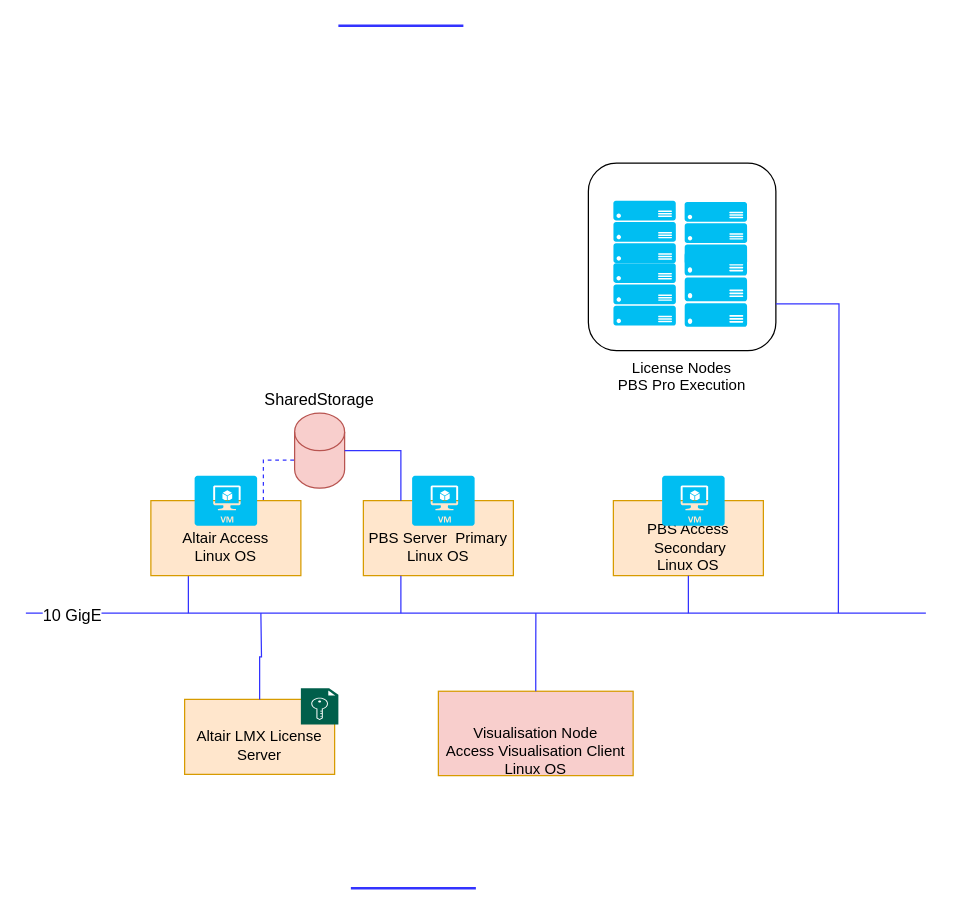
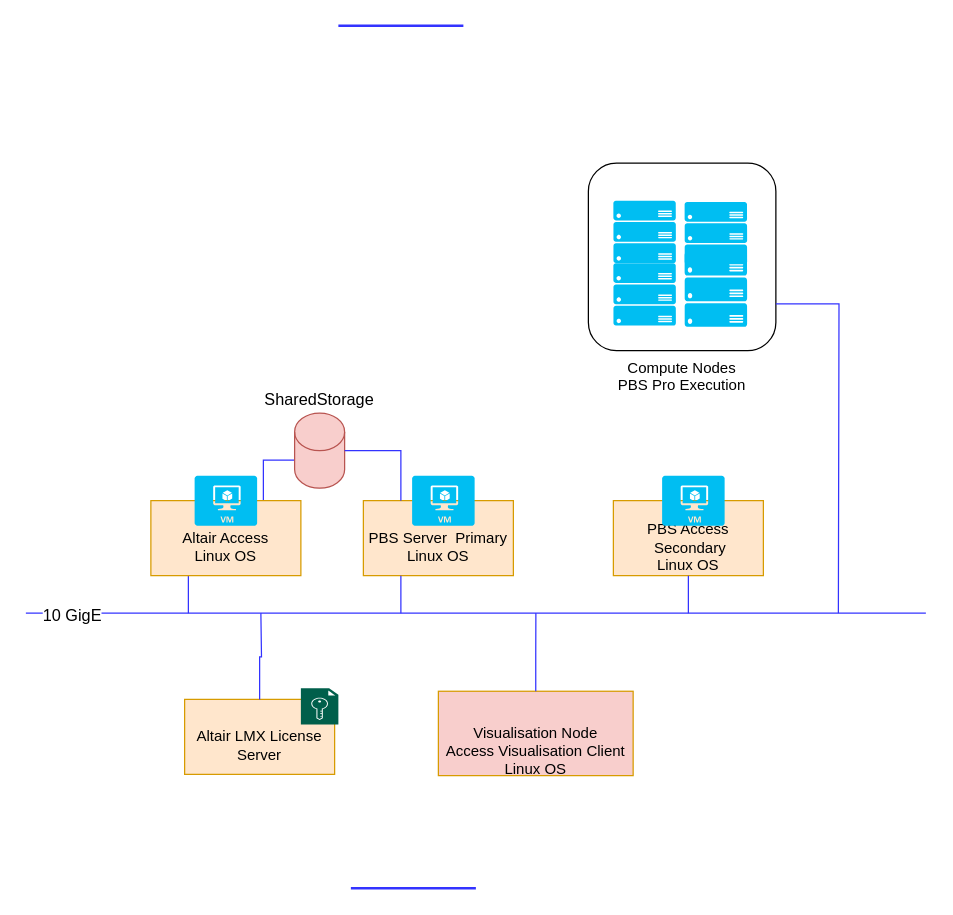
  <mxCell id="0" />
  <mxCell id="1" parent="0" />
  <mxCell id="2" value="" style="group" vertex="1" connectable="0" parent="1"><mxGeometry x="350" y="530" width="174" height="90" as="geometry" /></mxCell>
  <mxCell id="3" value="&lt;br&gt;&lt;br&gt;Visualisation Node&lt;br&gt;Access Visualisation Client&lt;br&gt;Linux OS" style="rounded=0;whiteSpace=wrap;html=1;fillColor=#f8cecc;strokeColor=#d79b00;" vertex="1" parent="2"><mxGeometry y="22.5" width="155.821" height="67.5" as="geometry" /></mxCell>
  <mxCell id="4" value="" style="shape=image;html=1;verticalAlign=top;verticalLabelPosition=bottom;labelBackgroundColor=#ffffff;imageAspect=0;aspect=fixed;image=https://cdn2.iconfinder.com/data/icons/gnomeicontheme/24x24/stock/image/stock_graphics-align-bottom.png" vertex="1" parent="2"><mxGeometry x="116.866" width="44" height="44" as="geometry" /></mxCell>
  <mxCell id="5" value="" style="group" vertex="1" connectable="0" parent="1"><mxGeometry x="290" y="380" width="120" height="80" as="geometry" /></mxCell>
  <mxCell id="6" value="&lt;br&gt;PBS Server &amp;nbsp;Primary&lt;br&gt;Linux OS" style="rounded=0;whiteSpace=wrap;html=1;fillColor=#ffe6cc;strokeColor=#d79b00;" vertex="1" parent="5"><mxGeometry y="20" width="120" height="60" as="geometry" /></mxCell>
  <mxCell id="7" value="" style="verticalLabelPosition=bottom;html=1;verticalAlign=top;align=center;strokeColor=none;fillColor=#00BEF2;shape=mxgraph.azure.virtual_machine;" vertex="1" parent="5"><mxGeometry x="39" width="50" height="40" as="geometry" /></mxCell>
  <mxCell id="8" value="" style="group" vertex="1" connectable="0" parent="1"><mxGeometry x="490" y="380" width="120" height="80" as="geometry" /></mxCell>
  <mxCell id="9" value="&lt;br&gt;PBS Access &amp;nbsp;Secondary&lt;br&gt;Linux OS" style="rounded=0;whiteSpace=wrap;html=1;fillColor=#ffe6cc;strokeColor=#d79b00;" vertex="1" parent="8"><mxGeometry y="20" width="120" height="60" as="geometry" /></mxCell>
  <mxCell id="10" value="" style="verticalLabelPosition=bottom;html=1;verticalAlign=top;align=center;strokeColor=none;fillColor=#00BEF2;shape=mxgraph.azure.virtual_machine;" vertex="1" parent="8"><mxGeometry x="39" width="50" height="40" as="geometry" /></mxCell>
  <mxCell id="11" style="edgeStyle=orthogonalEdgeStyle;rounded=0;orthogonalLoop=1;jettySize=auto;html=1;exitX=0.25;exitY=1;exitDx=0;exitDy=0;endArrow=none;endFill=0;strokeColor=#3333FF;" edge="1" parent="1" source="13"><mxGeometry relative="1" as="geometry"><mxPoint x="150" y="490" as="targetPoint" /></mxGeometry></mxCell>
- <mxCell id="12" style="edgeStyle=orthogonalEdgeStyle;rounded=0;orthogonalLoop=1;jettySize=auto;html=1;exitX=0.75;exitY=0;exitDx=0;exitDy=0;entryX=0;entryY=0;entryDx=0;entryDy=37.5;entryPerimeter=0;fontSize=13;endArrow=none;endFill=0;strokeColor=#3333FF;strokeWidth=1;dashed=1;" edge="1" parent="1" source="13" target="35"><mxGeometry relative="1" as="geometry" /></mxCell>
+ <mxCell id="12" style="edgeStyle=orthogonalEdgeStyle;rounded=0;orthogonalLoop=1;jettySize=auto;html=1;exitX=0.75;exitY=0;exitDx=0;exitDy=0;entryX=0;entryY=0;entryDx=0;entryDy=37.5;entryPerimeter=0;fontSize=13;endArrow=none;endFill=0;strokeColor=#3333FF;strokeWidth=1;" edge="1" parent="1" source="13" target="35"><mxGeometry relative="1" as="geometry" /></mxCell>
  <mxCell id="13" value="&lt;br&gt;Altair Access&lt;br&gt;Linux OS" style="rounded=0;whiteSpace=wrap;html=1;fillColor=#ffe6cc;strokeColor=#d79b00;" vertex="1" parent="1"><mxGeometry x="120" y="400" width="120" height="60" as="geometry" /></mxCell>
  <mxCell id="14" value="" style="group" vertex="1" connectable="0" parent="1"><mxGeometry x="148" y="550" width="122" height="69" as="geometry" /></mxCell>
  <mxCell id="15" value="&lt;br&gt;Altair LMX License Server" style="rounded=0;whiteSpace=wrap;html=1;fillColor=#ffe6cc;strokeColor=#d79b00;" vertex="1" parent="14"><mxGeometry x="-1" y="9" width="120" height="60" as="geometry" /></mxCell>
  <mxCell id="16" value="" style="sketch=0;pointerEvents=1;shadow=0;dashed=0;html=1;strokeColor=none;fillColor=#005F4B;labelPosition=center;verticalLabelPosition=bottom;verticalAlign=top;align=center;outlineConnect=0;shape=mxgraph.veeam2.license_file;" vertex="1" parent="14"><mxGeometry x="92" width="30" height="29" as="geometry" /></mxCell>
  <mxCell id="17" value="" style="group" vertex="1" connectable="0" parent="1"><mxGeometry x="470" y="100" width="183" height="230.5" as="geometry" /></mxCell>
- <mxCell id="18" value="License Nodes&lt;br&gt;PBS Pro Execution" style="rounded=1;whiteSpace=wrap;html=1;fillColor=none;labelPosition=center;verticalLabelPosition=bottom;align=center;verticalAlign=top;" vertex="1" parent="17"><mxGeometry y="30" width="150" height="150" as="geometry" /></mxCell>
+ <mxCell id="18" value="Compute Nodes&lt;br&gt;PBS Pro Execution" style="rounded=1;whiteSpace=wrap;html=1;fillColor=none;labelPosition=center;verticalLabelPosition=bottom;align=center;verticalAlign=top;" vertex="1" parent="17"><mxGeometry y="30" width="150" height="150" as="geometry" /></mxCell>
  <mxCell id="19" value="" style="group" vertex="1" connectable="0" parent="17"><mxGeometry x="20" y="60" width="163" height="170.5" as="geometry" /></mxCell>
  <mxCell id="20" value="" style="verticalLabelPosition=bottom;html=1;verticalAlign=top;align=center;strokeColor=none;fillColor=#00BEF2;shape=mxgraph.azure.server_rack;" vertex="1" parent="19"><mxGeometry width="50" height="50" as="geometry" /></mxCell>
  <mxCell id="21" value="" style="verticalLabelPosition=bottom;html=1;verticalAlign=top;align=center;strokeColor=none;fillColor=#00BEF2;shape=mxgraph.azure.server_rack;" vertex="1" parent="19"><mxGeometry y="50" width="50" height="50" as="geometry" /></mxCell>
  <mxCell id="22" value="" style="verticalLabelPosition=bottom;html=1;verticalAlign=top;align=center;strokeColor=none;fillColor=#00BEF2;shape=mxgraph.azure.server_rack;" vertex="1" parent="19"><mxGeometry x="57" y="1" width="50" height="50" as="geometry" /></mxCell>
  <mxCell id="23" value="" style="verticalLabelPosition=bottom;html=1;verticalAlign=top;align=center;strokeColor=none;fillColor=#00BEF2;shape=mxgraph.azure.server_rack;" vertex="1" parent="19"><mxGeometry x="57" y="41" width="50" height="60" as="geometry" /></mxCell>
  <mxCell id="24" value="" style="shape=image;imageAspect=0;aspect=fixed;verticalLabelPosition=bottom;verticalAlign=top;image=https://upload.wikimedia.org/wikipedia/commons/thumb/e/e6/OpenStack®_Logo_2016.svg/2560px-OpenStack®_Logo_2016.svg.png;" vertex="1" parent="17"><mxGeometry x="23.21" width="103.59" height="50" as="geometry" /></mxCell>
  <mxCell id="25" value="" style="endArrow=none;html=1;rounded=0;strokeColor=#3333FF;" edge="1" parent="1"><mxGeometry width="50" height="50" relative="1" as="geometry"><mxPoint x="20" y="490" as="sourcePoint" /><mxPoint x="740" y="490" as="targetPoint" /></mxGeometry></mxCell>
  <mxCell id="26" value="10 GigE" style="edgeLabel;html=1;align=center;verticalAlign=middle;resizable=0;points=[];fontSize=13;" vertex="1" connectable="0" parent="25"><mxGeometry x="-0.9" y="-1" relative="1" as="geometry"><mxPoint as="offset" /></mxGeometry></mxCell>
  <mxCell id="27" style="edgeStyle=orthogonalEdgeStyle;rounded=0;orthogonalLoop=1;jettySize=auto;html=1;endArrow=none;endFill=0;strokeColor=#3333FF;" edge="1" parent="1" source="15"><mxGeometry relative="1" as="geometry"><mxPoint x="208" y="490" as="targetPoint" /></mxGeometry></mxCell>
  <mxCell id="28" style="edgeStyle=orthogonalEdgeStyle;rounded=0;orthogonalLoop=1;jettySize=auto;html=1;exitX=0.25;exitY=1;exitDx=0;exitDy=0;endArrow=none;endFill=0;strokeColor=#3333FF;" edge="1" parent="1" source="6"><mxGeometry relative="1" as="geometry"><mxPoint x="320" y="490" as="targetPoint" /></mxGeometry></mxCell>
  <mxCell id="29" style="edgeStyle=orthogonalEdgeStyle;rounded=0;orthogonalLoop=1;jettySize=auto;html=1;exitX=0.5;exitY=0;exitDx=0;exitDy=0;endArrow=none;endFill=0;strokeColor=#3333FF;" edge="1" parent="1" source="3"><mxGeometry relative="1" as="geometry"><mxPoint x="428" y="490" as="targetPoint" /></mxGeometry></mxCell>
  <mxCell id="30" style="edgeStyle=orthogonalEdgeStyle;rounded=0;orthogonalLoop=1;jettySize=auto;html=1;exitX=0.5;exitY=1;exitDx=0;exitDy=0;endArrow=none;endFill=0;strokeColor=#3333FF;" edge="1" parent="1" source="9"><mxGeometry relative="1" as="geometry"><mxPoint x="550" y="490" as="targetPoint" /></mxGeometry></mxCell>
  <mxCell id="31" style="edgeStyle=orthogonalEdgeStyle;rounded=0;orthogonalLoop=1;jettySize=auto;html=1;exitX=1;exitY=0.75;exitDx=0;exitDy=0;endArrow=none;endFill=0;strokeColor=#3333FF;" edge="1" parent="1" source="18"><mxGeometry relative="1" as="geometry"><mxPoint x="670" y="490" as="targetPoint" /></mxGeometry></mxCell>
  <mxCell id="32" value="" style="verticalLabelPosition=bottom;html=1;verticalAlign=top;align=center;strokeColor=none;fillColor=#00BEF2;shape=mxgraph.azure.virtual_machine;" vertex="1" parent="1"><mxGeometry x="155" y="380" width="50" height="40" as="geometry" /></mxCell>
  <mxCell id="33" value="" style="endArrow=none;html=1;rounded=0;fontSize=13;strokeColor=#3333FF;strokeWidth=2;" edge="1" parent="1"><mxGeometry width="50" height="50" relative="1" as="geometry"><mxPoint x="270" y="20" as="sourcePoint" /><mxPoint x="370" y="20" as="targetPoint" /></mxGeometry></mxCell>
  <mxCell id="34" value="" style="endArrow=none;html=1;rounded=0;fontSize=13;strokeColor=#3333FF;strokeWidth=2;" edge="1" parent="1"><mxGeometry width="50" height="50" relative="1" as="geometry"><mxPoint x="280" y="710" as="sourcePoint" /><mxPoint x="380" y="710" as="targetPoint" /></mxGeometry></mxCell>
  <mxCell id="35" value="SharedStorage" style="shape=cylinder3;whiteSpace=wrap;html=1;boundedLbl=1;backgroundOutline=1;size=15;fontSize=13;strokeColor=#b85450;fillColor=#f8cecc;labelPosition=center;verticalLabelPosition=top;align=center;verticalAlign=bottom;" vertex="1" parent="1"><mxGeometry x="235" y="330" width="40" height="60" as="geometry" /></mxCell>
  <mxCell id="36" style="edgeStyle=orthogonalEdgeStyle;rounded=0;orthogonalLoop=1;jettySize=auto;html=1;exitX=0.25;exitY=0;exitDx=0;exitDy=0;entryX=1;entryY=0;entryDx=0;entryDy=30;entryPerimeter=0;fontSize=13;endArrow=none;endFill=0;strokeColor=#3333FF;strokeWidth=1;" edge="1" parent="1" source="6" target="35"><mxGeometry relative="1" as="geometry" /></mxCell>
